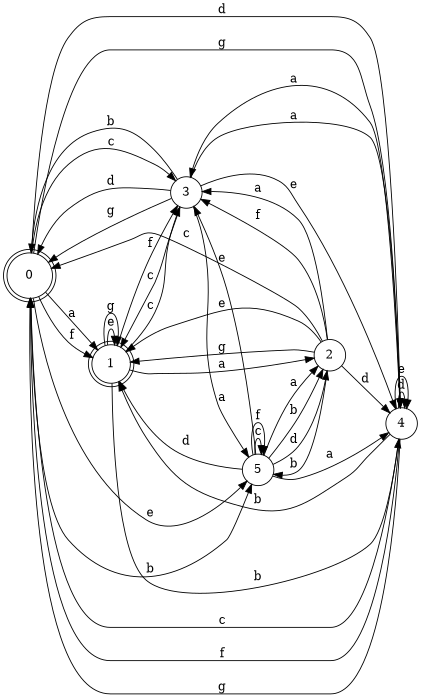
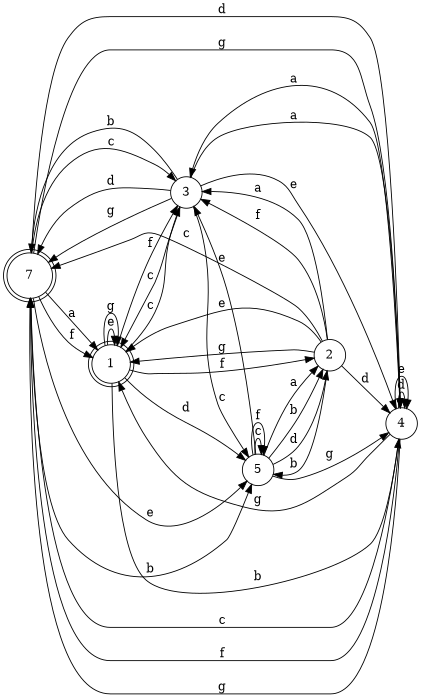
  digraph {
    rankdir=LR
    node [color=black fillcolor=white shape=circle style=filled]
-   n1 [label=0 shape=doublecircle style="rounded,filled"]
+   n1 [label=7 shape=doublecircle style="rounded,filled"]
    n2 [label=1 shape=doublecircle style="rounded,filled"]
    n3 [label=3]
    n4 [label=4]
    n5 [label=5]
    n6 [label=2]
    n1 -> n2 [label=a]
    n1 -> n2 [label=f]
    n1 -> n3 [label=c]
    n1 -> n4 [label=d]
    n1 -> n4 [label=g]
    n1 -> n5 [label=b]
    n1 -> n5 [label=e]
    n2 -> n2 [label=e]
    n2 -> n2 [label=g]
    n2 -> n3 [label=c]
    n2 -> n3 [label=f]
    n2 -> n4 [label=b]
-   n5 -> n2 [label=d]
-   n2 -> n6 [label=a]
+   n2 -> n5 [label=d]
+   n2 -> n6 [label=f]
    n3 -> n1 [label=b]
    n3 -> n1 [label=d]
    n3 -> n1 [label=g]
    n3 -> n2 [label=c]
    n3 -> n4 [label=a]
    n3 -> n4 [label=e]
-   n3 -> n5 [label=a]
+   n3 -> n5 [label=c]
    n4 -> n1 [label=c]
    n4 -> n1 [label=f]
    n4 -> n1 [label=g]
-   n4 -> n2 [label=b]
+   n4 -> n2 [label=g]
    n4 -> n3 [label=a]
    n4 -> n4 [label=d]
    n4 -> n4 [label=e]
    n5 -> n3 [label=e]
-   n5 -> n4 [label=a]
+   n5 -> n4 [label=g]
    n5 -> n5 [label=c]
    n5 -> n5 [label=f]
    n5 -> n6 [label=a]
    n5 -> n6 [label=b]
    n5 -> n6 [label=d]
    n6 -> n1 [label=c]
    n6 -> n2 [label=e]
    n6 -> n2 [label=g]
    n6 -> n3 [label=a]
    n6 -> n3 [label=f]
    n6 -> n4 [label=d]
    n6 -> n5 [label=b]
  }
